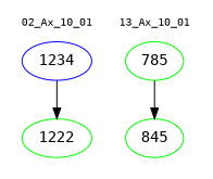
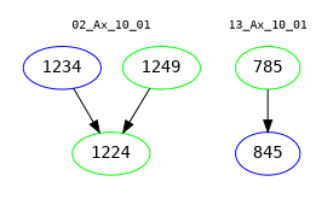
  digraph {
    fontname="DejaVu Sans Mono"
    node [color=green fontname="DejaVu Sans Mono"]
    edge [color=black fontname="DejaVu Sans Mono"]
-   n2 [label=1222]
+   n1 [label=1249]
+   n2 [label=1224]
    n3 [color=blue label=1234]
    n4 [label=785]
-   n5 [label=845]
+   n5 [color=blue label=845]
    subgraph cluster_1 {
      color=white
      fontsize=10
      label="02_Ax_10_01"
+     n1
      n2
      n3
    }
    subgraph cluster_2 {
      color=white
      fontsize=10
      label="13_Ax_10_01"
      n4
      n5
    }
+   n1 -> n2
    n3 -> n2
    n4 -> n5
  }
